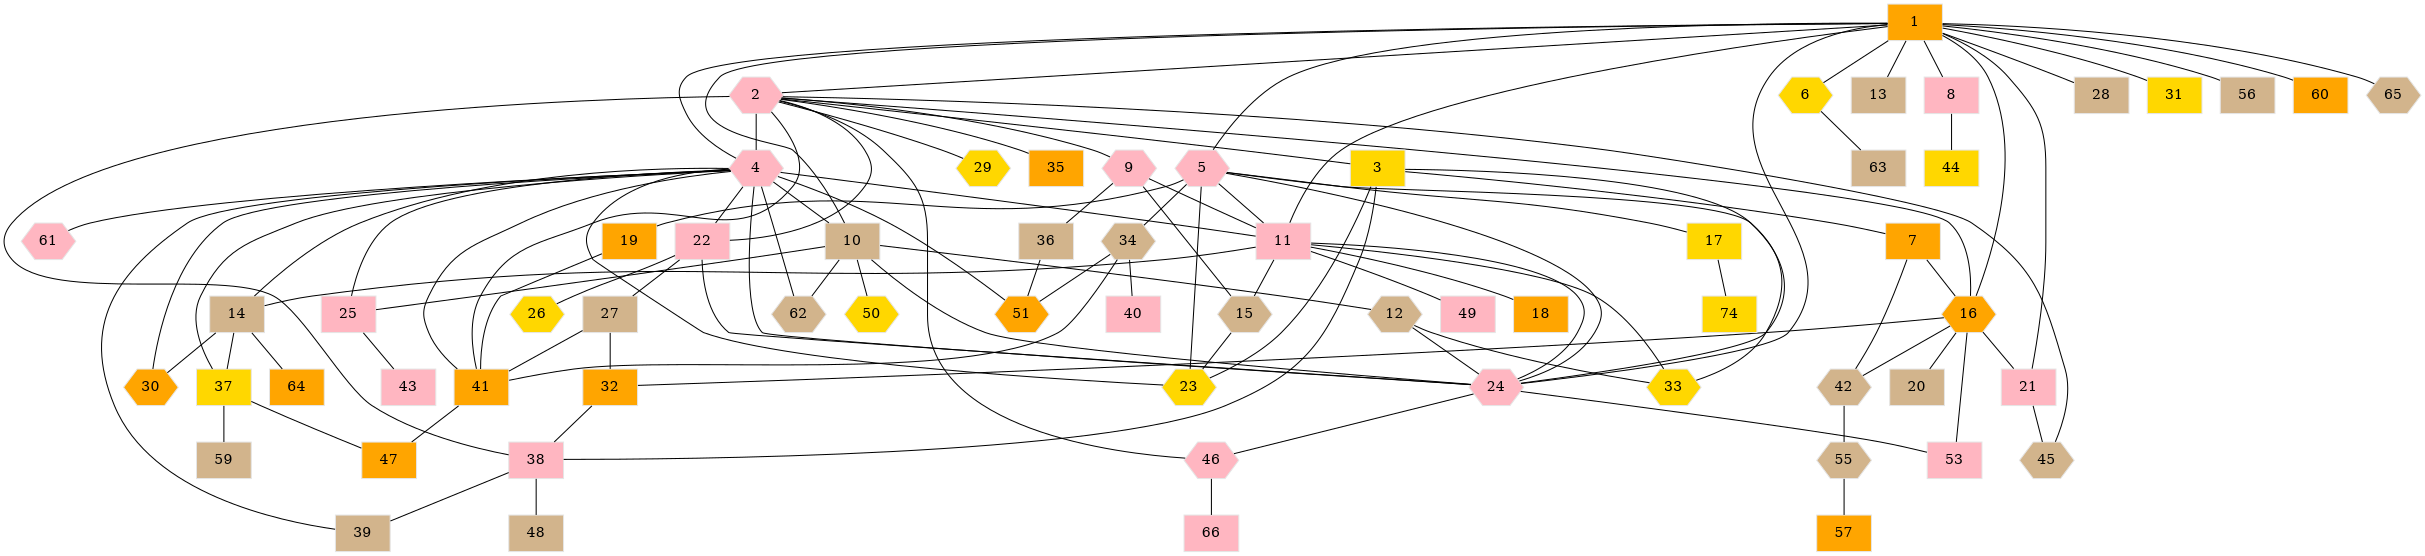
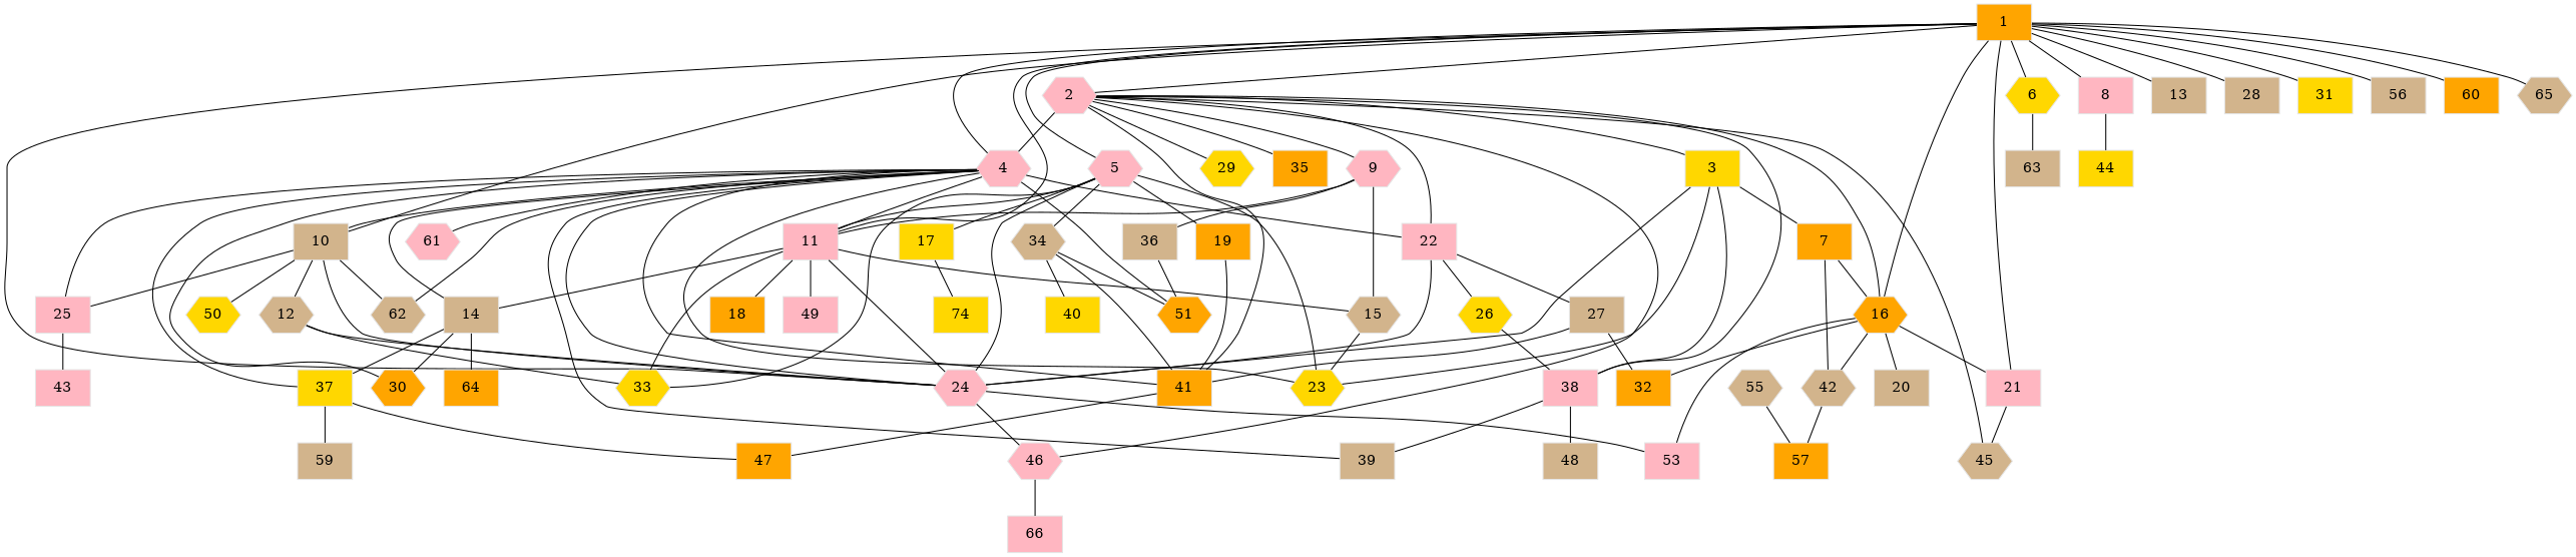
  graph {
    node [color=gray90 fillcolor=tan shape=box style=filled]
    edge [weight=1.0]
    1 [fillcolor=orange]
    2 [fillcolor=lightpink shape=hexagon]
    4 [fillcolor=lightpink shape=hexagon]
    5 [fillcolor=lightpink shape=hexagon]
    6 [fillcolor=gold shape=hexagon]
    8 [fillcolor=lightpink]
    10
    11 [fillcolor=lightpink]
    13
    16 [fillcolor=orange shape=hexagon]
    21 [fillcolor=lightpink]
    24 [fillcolor=lightpink shape=hexagon]
    28
    31 [fillcolor=gold]
    56
    60 [fillcolor=orange]
    65 [shape=hexagon]
    3 [fillcolor=gold]
    9 [fillcolor=lightpink shape=hexagon]
    22 [fillcolor=lightpink]
    29 [fillcolor=gold shape=hexagon]
    35 [fillcolor=orange]
    38 [fillcolor=lightpink]
    41 [fillcolor=orange]
    45 [shape=hexagon]
    46 [fillcolor=lightpink shape=hexagon]
    23 [fillcolor=gold shape=hexagon]
    14
    25 [fillcolor=lightpink]
    30 [fillcolor=orange shape=hexagon]
    37 [fillcolor=gold]
    39
    51 [fillcolor=orange shape=hexagon]
    61 [fillcolor=lightpink shape=hexagon]
    62 [shape=hexagon]
    17 [fillcolor=gold]
    19 [fillcolor=orange]
    33 [fillcolor=gold shape=hexagon]
    34 [shape=hexagon]
    63
    44 [fillcolor=gold]
    12 [shape=hexagon]
    50 [fillcolor=gold shape=hexagon]
    15 [shape=hexagon]
    18 [fillcolor=orange]
    49 [fillcolor=lightpink]
    42 [shape=hexagon]
    20
    32 [fillcolor=orange]
    53 [fillcolor=lightpink]
    7 [fillcolor=orange]
    36
    26 [fillcolor=gold shape=hexagon]
    27
    48
    47 [fillcolor=orange]
    66 [fillcolor=lightpink]
    64 [fillcolor=orange]
    43 [fillcolor=lightpink]
    59
    n61 [fillcolor=gold label=74]
-   40 [fillcolor=lightpink]
+   40 [fillcolor=gold]
    55 [shape=hexagon]
    57 [fillcolor=orange]
    1 -- 2
    1 -- 4
    1 -- 5
    1 -- 6
    1 -- 8
    1 -- 10
    1 -- 11
    1 -- 13
    1 -- 16
    1 -- 21
    1 -- 24
    1 -- 28
    1 -- 31
    1 -- 56
    1 -- 60
    1 -- 65
    2 -- 4 [weight=20.0]
    2 -- 16
    2 -- 3
    2 -- 9
    2 -- 22
    2 -- 29
    2 -- 35
    2 -- 38
    2 -- 41
    2 -- 45
    2 -- 46
    4 -- 10
    4 -- 11
    4 -- 24
    4 -- 22
    4 -- 41
    4 -- 23
    4 -- 14
    4 -- 25
    4 -- 30
    4 -- 37
    4 -- 39
    4 -- 51
    4 -- 61
    4 -- 62
    5 -- 11
    5 -- 24
    5 -- 23 [weight=4.0]
    5 -- 17
    5 -- 19
    5 -- 33
    5 -- 34
    6 -- 63
    8 -- 44
    10 -- 24
    10 -- 25
    10 -- 62
    10 -- 12
    10 -- 50
    11 -- 24
    11 -- 14
    11 -- 33
    11 -- 15
    11 -- 18
    11 -- 49
    16 -- 21 [weight=2.0]
    16 -- 42
    16 -- 20
    16 -- 32
    16 -- 53
    21 -- 45
    24 -- 46
    24 -- 53
    3 -- 24
    3 -- 38
    3 -- 23
    3 -- 7
    9 -- 11
    9 -- 15
    9 -- 36
    22 -- 24
    22 -- 26
    22 -- 27
    38 -- 39
    38 -- 48
    41 -- 47
    46 -- 66
    14 -- 30
    14 -- 37
    14 -- 64
    25 -- 43
    37 -- 47
    37 -- 59
    17 -- n61
    19 -- 41
    34 -- 41
    34 -- 51
    34 -- 40
    12 -- 24
    12 -- 33
    15 -- 23
-   42 -- 55
-   32 -- 38
+   42 -- 57
+   26 -- 38
    7 -- 16
    7 -- 42
    36 -- 51
    27 -- 41
    27 -- 32 [weight=2.0]
    55 -- 57
  }
